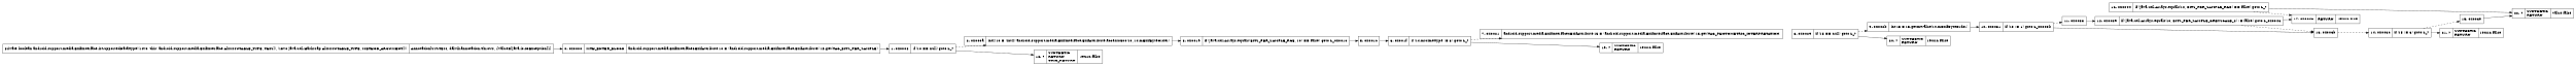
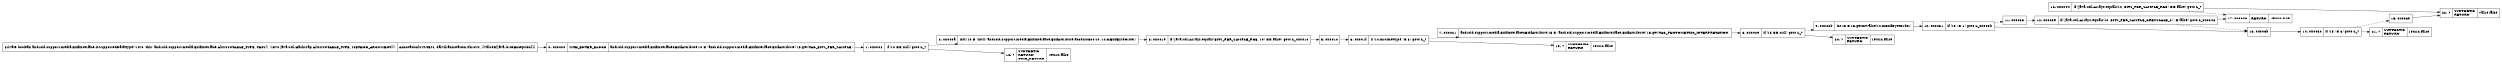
  digraph {
    rankdir=LR
    node [shape=record]
    n1 [label="{0\:\ 0x0000|MTH_ENTER_BLOCK\l|android.support.media.ExifInterface$ExifAttribute r0 = (android.support.media.ExifInterface.ExifAttribute) r5.get(TAG_BITS_PER_SAMPLE)\l}"]
    n2 [label="{1\:\ 0x0008|if (r0 == null) goto L_?\l}"]
    n3 [label="{2\:\ 0x000a|int[] r0 = (int[]) android.support.media.ExifInterface.ExifAttribute.access$500(r0, r4.mExifByteOrder)\l}"]
    n4 [label="{18\:\ ?|SYNTHETIC\lRETURN\lORIG_RETURN\l|return false\l}"]
    n5 [label="{3\:\ 0x0019|if (java.util.Arrays.equals(BITS_PER_SAMPLE_RGB, r0) == false) goto L_0x001c\l}"]
    n6 [label="{5\:\ 0x001c}"]
    n7 [label="{6\:\ 0x001f|if (r4.mMimeType != 3) goto L_?\l}"]
    n8 [label="{7\:\ 0x0021|android.support.media.ExifInterface$ExifAttribute r5 = (android.support.media.ExifInterface.ExifAttribute) r5.get(TAG_PHOTOMETRIC_INTERPRETATION)\l}"]
    n9 [label="{19\:\ ?|SYNTHETIC\lRETURN\l|return false\l}"]
    n10 [label="{8\:\ 0x0029|if (r5 == null) goto L_?\l}"]
    n11 [label="{9\:\ 0x002b|int r5 = r5.getIntValue(r4.mExifByteOrder)\l}"]
    n12 [label="{20\:\ ?|SYNTHETIC\lRETURN\l|return false\l}"]
    n13 [label="{10\:\ 0x0031|if (r5 != 1) goto L_0x003b\l}"]
    n14 [label="{11\:\ 0x0033}"]
    n15 [label="{13\:\ 0x003b}"]
    n16 [label="{12\:\ 0x0039|if (java.util.Arrays.equals(r0, BITS_PER_SAMPLE_GREYSCALE_2) != false) goto L_0x0046\l}"]
    n17 [label="{14\:\ 0x003c|if (r5 != 6) goto L_?\l}"]
    n18 [label="{17\:\ 0x0046|RETURN\l|return true\l}"]
    n19 [label="{15\:\ 0x003e}"]
    n20 [label="{21\:\ ?|SYNTHETIC\lRETURN\l|return false\l}"]
    n21 [label="{22\:\ ?|SYNTHETIC\lRETURN\l|value false\l}"]
    n22 [label="{16\:\ 0x0044|if (java.util.Arrays.equals(r0, BITS_PER_SAMPLE_RGB) == false) goto L_?\l}"]
    n23 [label="{private boolean android.support.media.ExifInterface.isSupportedDataType((r4v0 'this' android.support.media.ExifInterface A[IMMUTABLE_TYPE, THIS]), (r5v0 java.util.HashMap A[IMMUTABLE_TYPE, METHOD_ARGUMENT]))  | Annotation[SYSTEM, dalvik.annotation.Throws, \{value=[java.io.IOException]\}]\l}"]
    n1 -> n2
    n2 -> n3 [style=dashed]
    n2 -> n4
    n3 -> n5
    n5 -> n6
    n6 -> n7
    n7 -> n8 [style=dashed]
    n7 -> n9
+   n8 -> n10
    n10 -> n11 [style=dashed]
    n10 -> n12
    n11 -> n13
    n13 -> n14 [style=dashed]
    n13 -> n15
    n14 -> n16
-   n15 -> n17 [style=dashed]
+   n15 -> n17
    n16 -> n15 [style=dashed]
    n16 -> n18
    n17 -> n19 [style=dashed]
    n17 -> n20
    n19 -> n21
    n22 -> n18 [style=dashed]
    n22 -> n21
    n23 -> n1
  }
